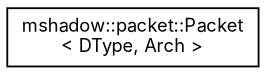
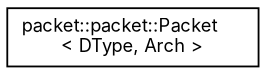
  digraph {
    rankdir=LR
    fontname=Inter
-   n1 [color=black fillcolor=white fontname=Inter fontsize=10 height=0.2 label="mshadow::packet::Packet\l\< DType, Arch \>" shape=record style=filled width=0.4]
+   n1 [color=black fillcolor=white fontname=Inter fontsize=10 height=0.2 label="packet::packet::Packet\l\< DType, Arch \>" shape=record style=filled width=0.4]
  }
